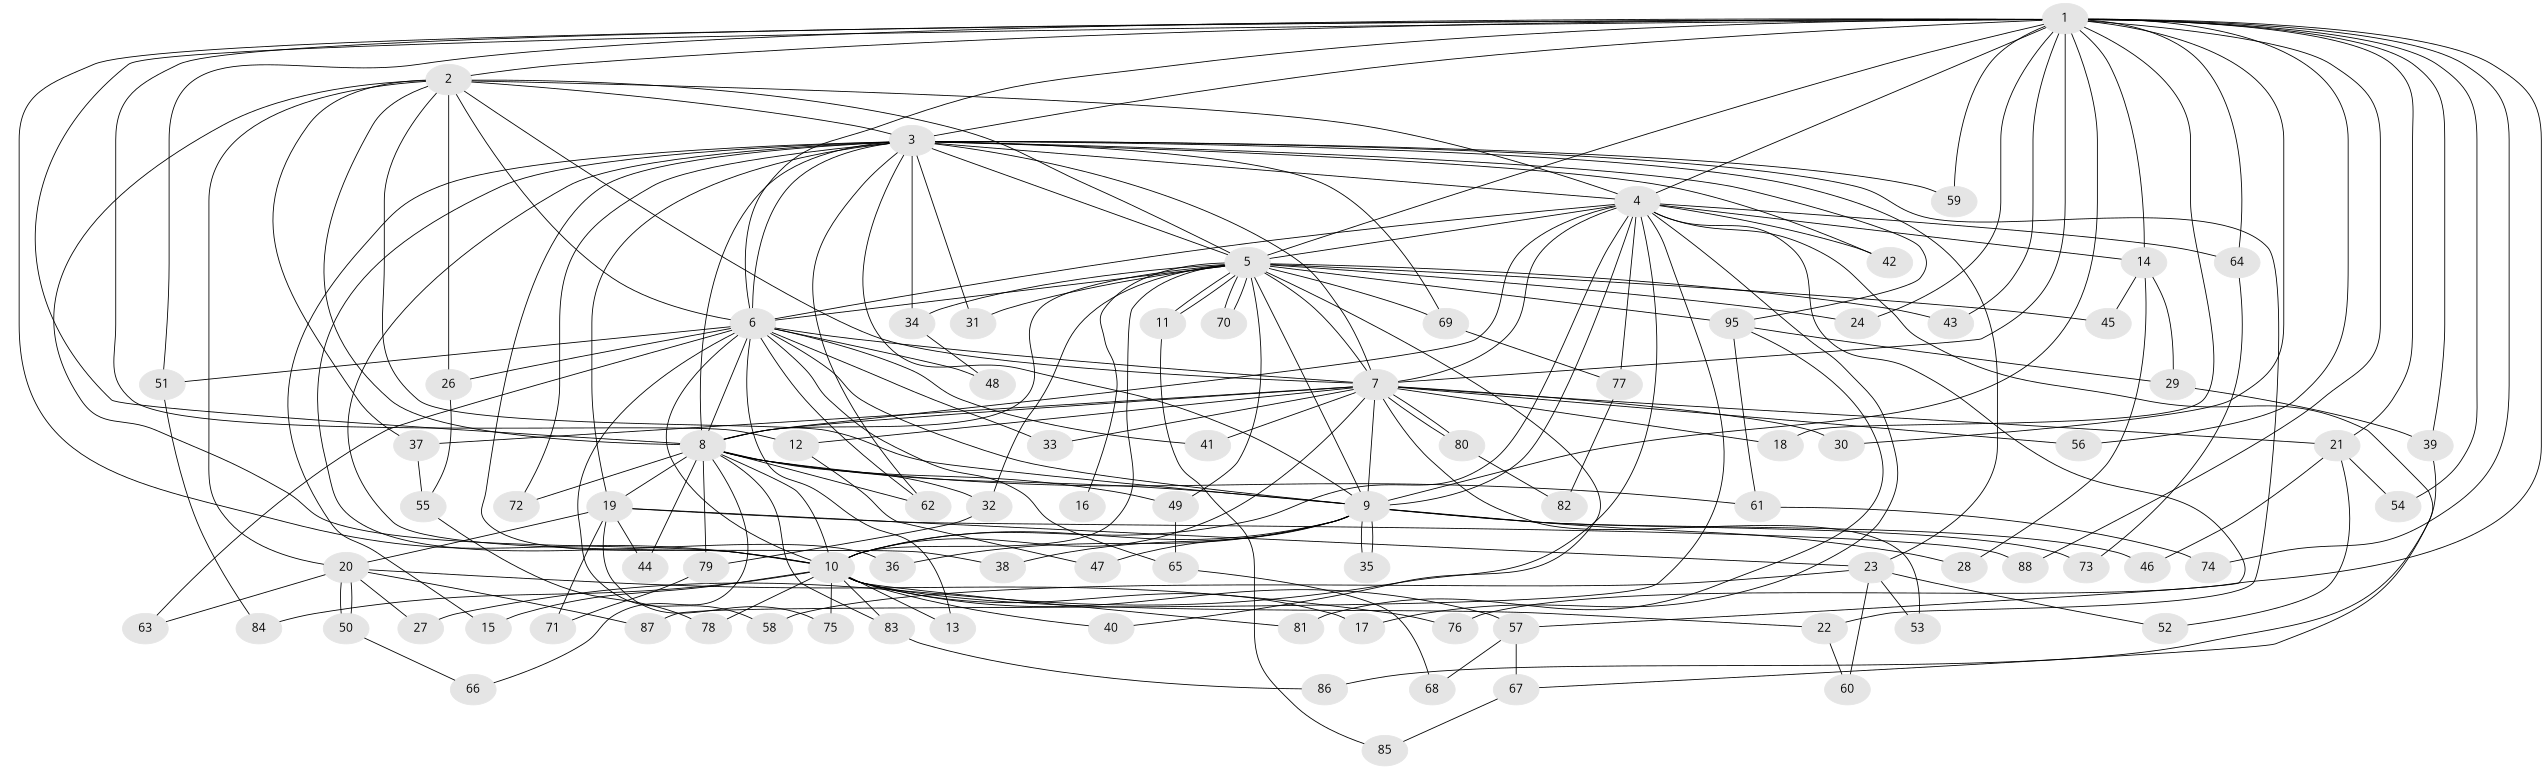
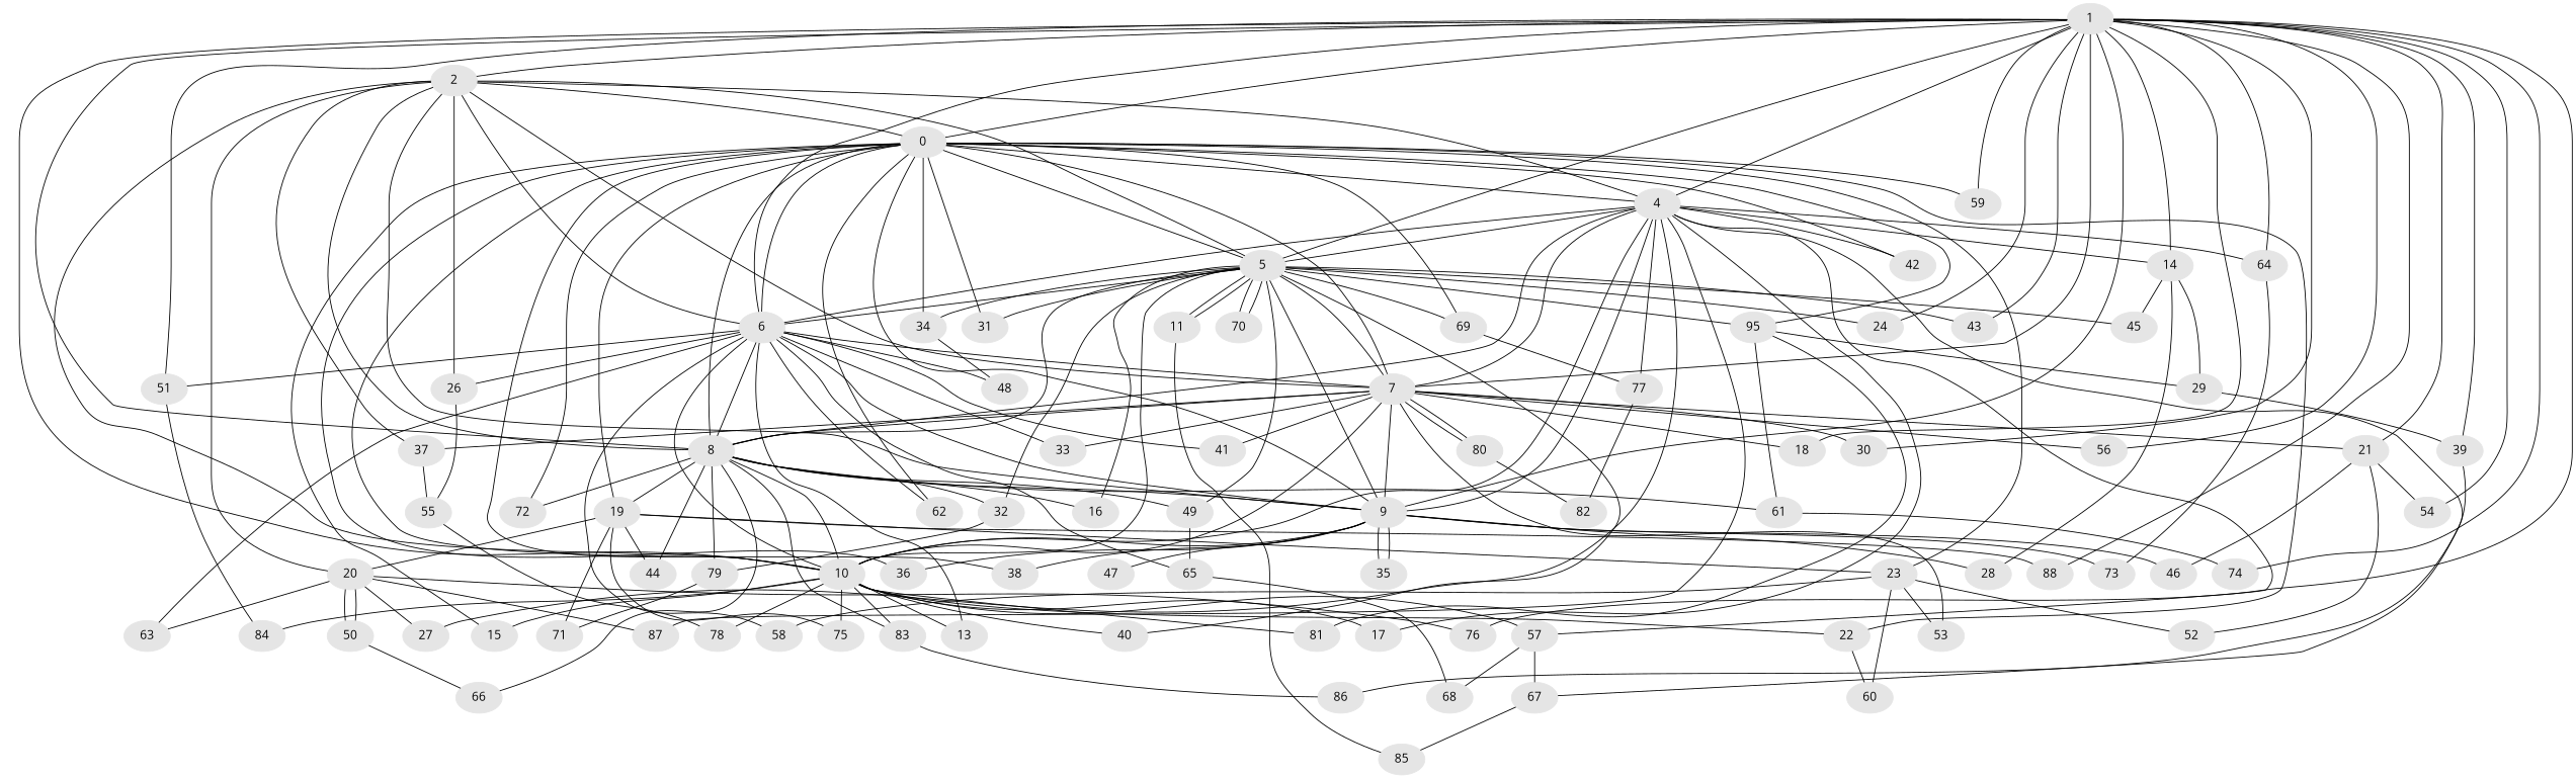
  graph {
    fontname="Open Sans"
    node [color=gray90 fontname="Open Sans" style=filled]
    edge [fontname="Open Sans"]
    1
    2
-   3
+   3 [label=0]
    4
    5
    6
    7
    8
    9
    10
-   12
    14
    18
    21
    24
    30
    39
    43
    51
    54
    56
    59
    64
    74
    76
    88
    20
    26
    37
    15
    19
    22
    23
    n34 [label=95]
    31
    34
    36
    38
    42
    62
    69
    72
    17
    27
    57
    67
    77
    87
    11
    16
    32
    40
    45
    49
    70
    13
    33
    41
    48
    58
    63
    65
    53
    80
    44
    61
    66
    79
    83
    28
    35
    46
    47
    73
    75
    78
    81
    84
    29
    52
    86
    50
    55
    71
    60
    68
    85
    82
    1 -- 2
    1 -- 3
    1 -- 4
    1 -- 5
    1 -- 6
    1 -- 7
    1 -- 8
    1 -- 9
    1 -- 10
-   1 -- 12
    1 -- 14
    1 -- 18
    1 -- 21
    1 -- 24
    1 -- 30
    1 -- 39
    1 -- 43
    1 -- 51
    1 -- 54
    1 -- 56
    1 -- 59
    1 -- 64
    1 -- 74
    1 -- 76
    1 -- 88
    2 -- 3
    2 -- 4
    2 -- 5
    2 -- 6
    2 -- 7
    2 -- 8
    2 -- 9
    2 -- 10
    2 -- 20
    2 -- 26
    2 -- 37
    3 -- 4
    3 -- 5
    3 -- 6
    3 -- 7
    3 -- 8
    3 -- 9
    3 -- 10
    3 -- 59
    3 -- 15
    3 -- 19
    3 -- 22
    3 -- 23
    3 -- n34
    3 -- 31
    3 -- 34
    3 -- 36
    3 -- 38
    3 -- 42
    3 -- 62
    3 -- 69
    3 -- 72
    4 -- 5
    4 -- 6
    4 -- 7
    4 -- 8
    4 -- 9
    4 -- 10
    4 -- 14
    4 -- 64
    4 -- 42
    4 -- 17
    4 -- 27
    4 -- 57
    4 -- 67
    4 -- 77
    4 -- 87
    5 -- 6
    5 -- 7
    5 -- 8
    5 -- 9
    5 -- 10
    5 -- 24
    5 -- 43
    5 -- n34
    5 -- 31
    5 -- 34
    5 -- 69
    5 -- 11
    5 -- 11
    5 -- 16
    5 -- 32
    5 -- 40
    5 -- 45
    5 -- 49
    5 -- 70
    5 -- 70
    6 -- 7
    6 -- 8
    6 -- 9
    6 -- 10
    6 -- 51
    6 -- 26
    6 -- 62
    6 -- 13
    6 -- 33
    6 -- 41
    6 -- 48
    6 -- 58
    6 -- 63
    6 -- 65
    7 -- 8
    7 -- 9
    7 -- 10
-   7 -- 12
    7 -- 18
    7 -- 21
    7 -- 30
    7 -- 56
    7 -- 37
    7 -- 33
    7 -- 41
    7 -- 53
    7 -- 80
    7 -- 80
    8 -- 9
    8 -- 10
    8 -- 19
    8 -- 72
-   8 -- 62
+   8 -- 16
    8 -- 32
    8 -- 49
    8 -- 44
    8 -- 61
    8 -- 66
    8 -- 79
    8 -- 83
    9 -- 10
    9 -- 36
    9 -- 38
    9 -- 28
    9 -- 35
    9 -- 35
    9 -- 46
    9 -- 47
    9 -- 73
    10 -- 15
    10 -- 22
    10 -- 17
    10 -- 57
    10 -- 40
    10 -- 13
    10 -- 83
    10 -- 75
    10 -- 78
    10 -- 81
    10 -- 84
-   12 -- 47
    14 -- 45
    14 -- 28
    14 -- 29
    21 -- 54
    21 -- 46
    21 -- 52
    39 -- 86
    51 -- 84
    64 -- 73
    20 -- 76
    20 -- 27
    20 -- 87
    20 -- 63
    20 -- 50
    20 -- 50
    26 -- 55
    37 -- 55
    19 -- 88
    19 -- 20
    19 -- 23
    19 -- 44
    19 -- 75
    19 -- 71
    22 -- 60
    23 -- 58
    23 -- 53
    23 -- 52
    23 -- 60
    n34 -- 61
    n34 -- 81
    n34 -- 29
    34 -- 48
    69 -- 77
    57 -- 67
    57 -- 68
    67 -- 85
    77 -- 82
    11 -- 85
    32 -- 79
    49 -- 65
    65 -- 68
    80 -- 82
    61 -- 74
    79 -- 71
    83 -- 86
    29 -- 39
    50 -- 66
    55 -- 78
  }
